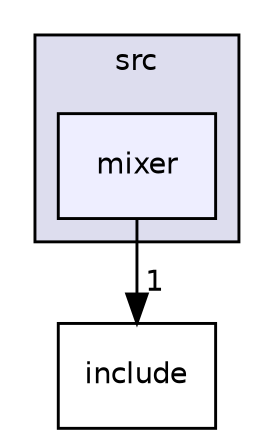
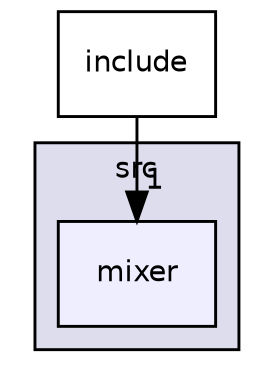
  digraph {
    compound=true
    node [fontname=Helvetica fontsize=10 shape=box]
    n1 [fillcolor="#eeeeff" label=mixer pencolor=black style=filled]
    n2 [label=include]
    subgraph cluster_1 {
      bgcolor="#ddddee"
      fontname=Helvetica
      fontsize=10
      label=src
      pencolor=black
      n1
    }
-   n1 -> n2 [headlabel=1 labeldistance=1.5 labelfontname=Helvetica labelfontsize=10]
+   n2 -> n1 [headlabel=1 labeldistance=1.5 labelfontname=Helvetica labelfontsize=10]
  }
